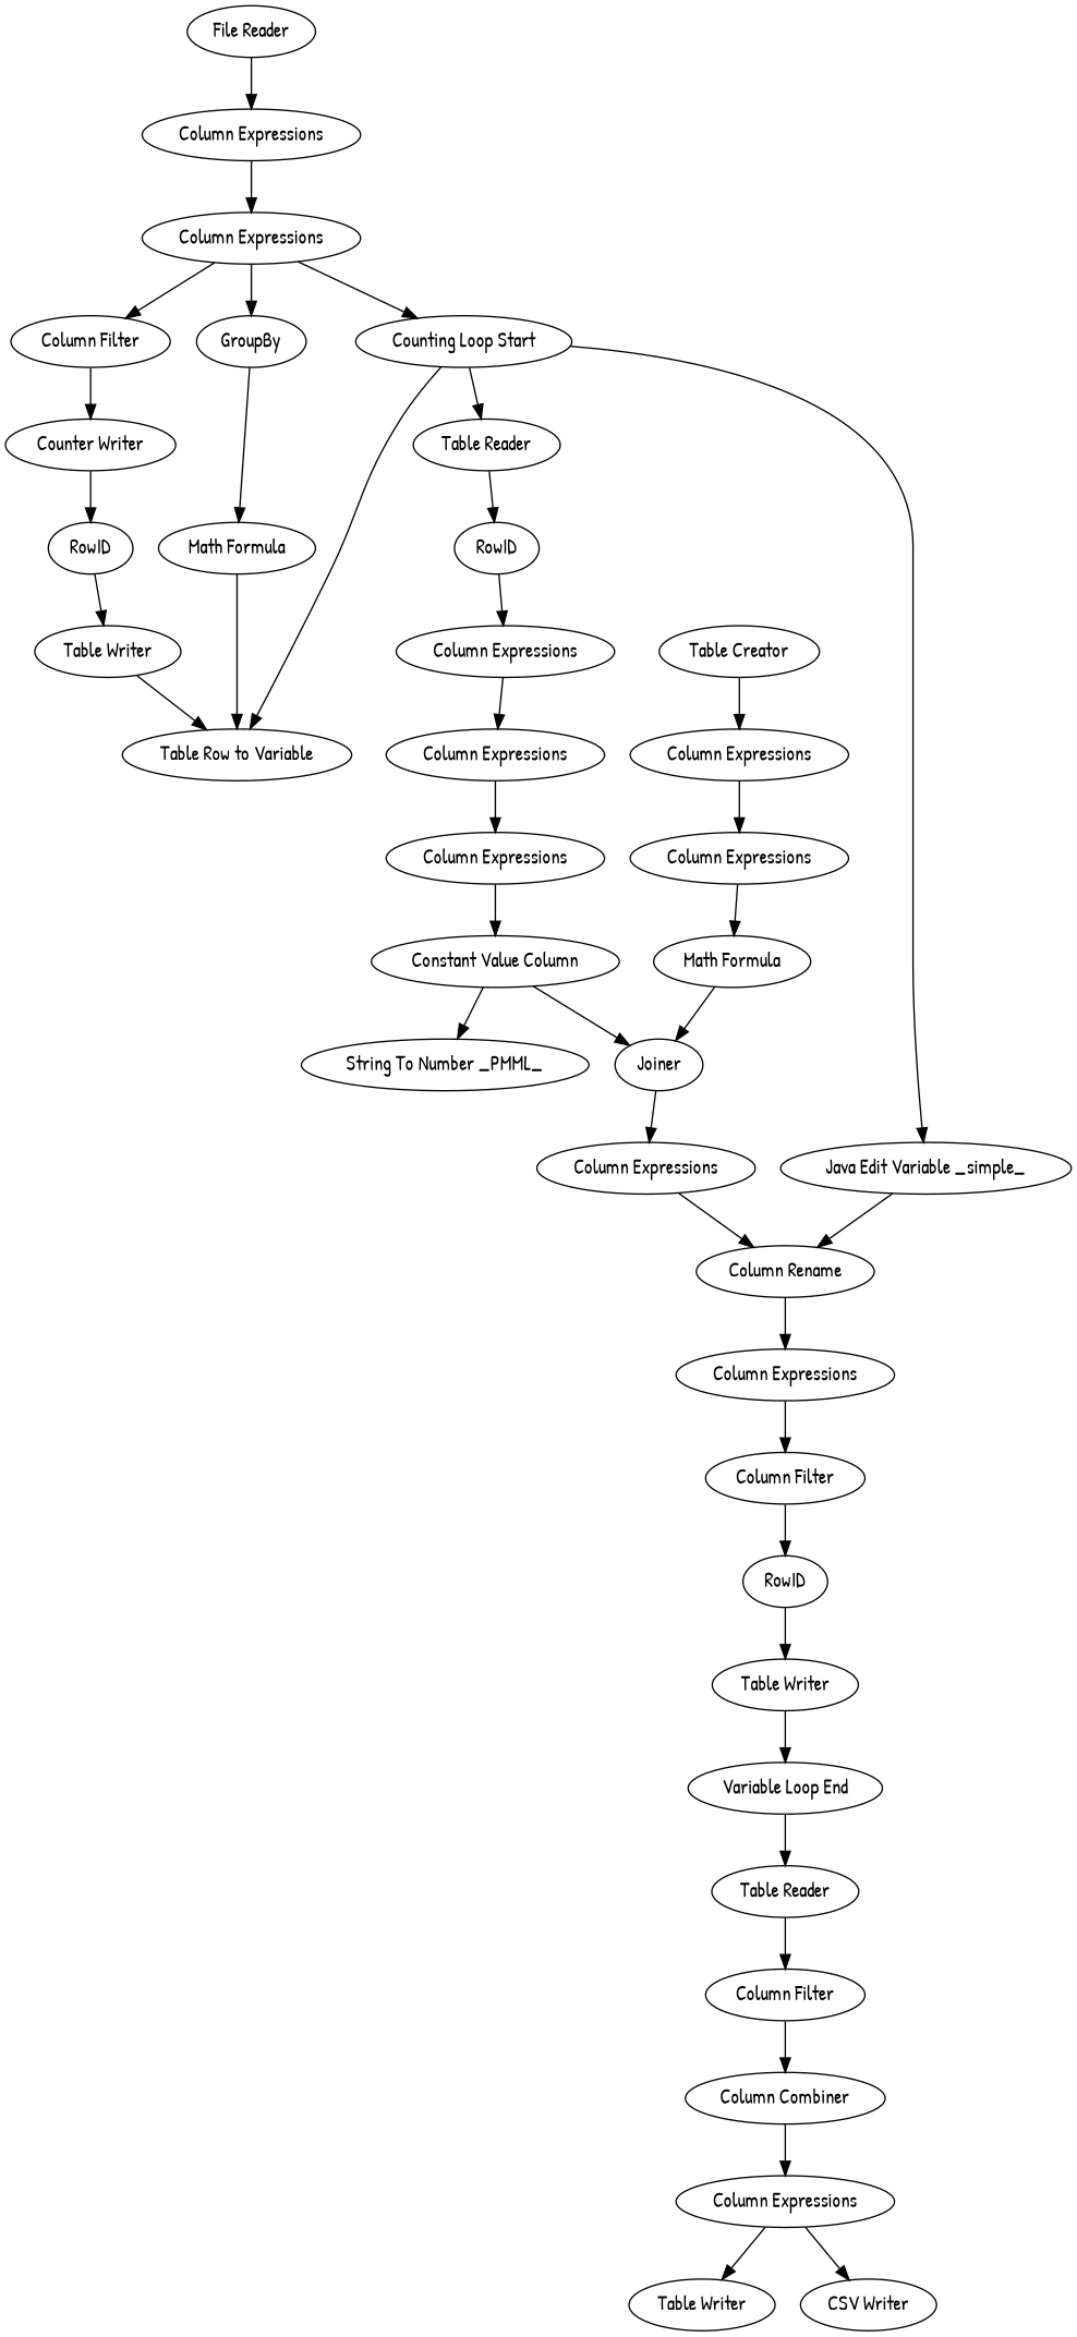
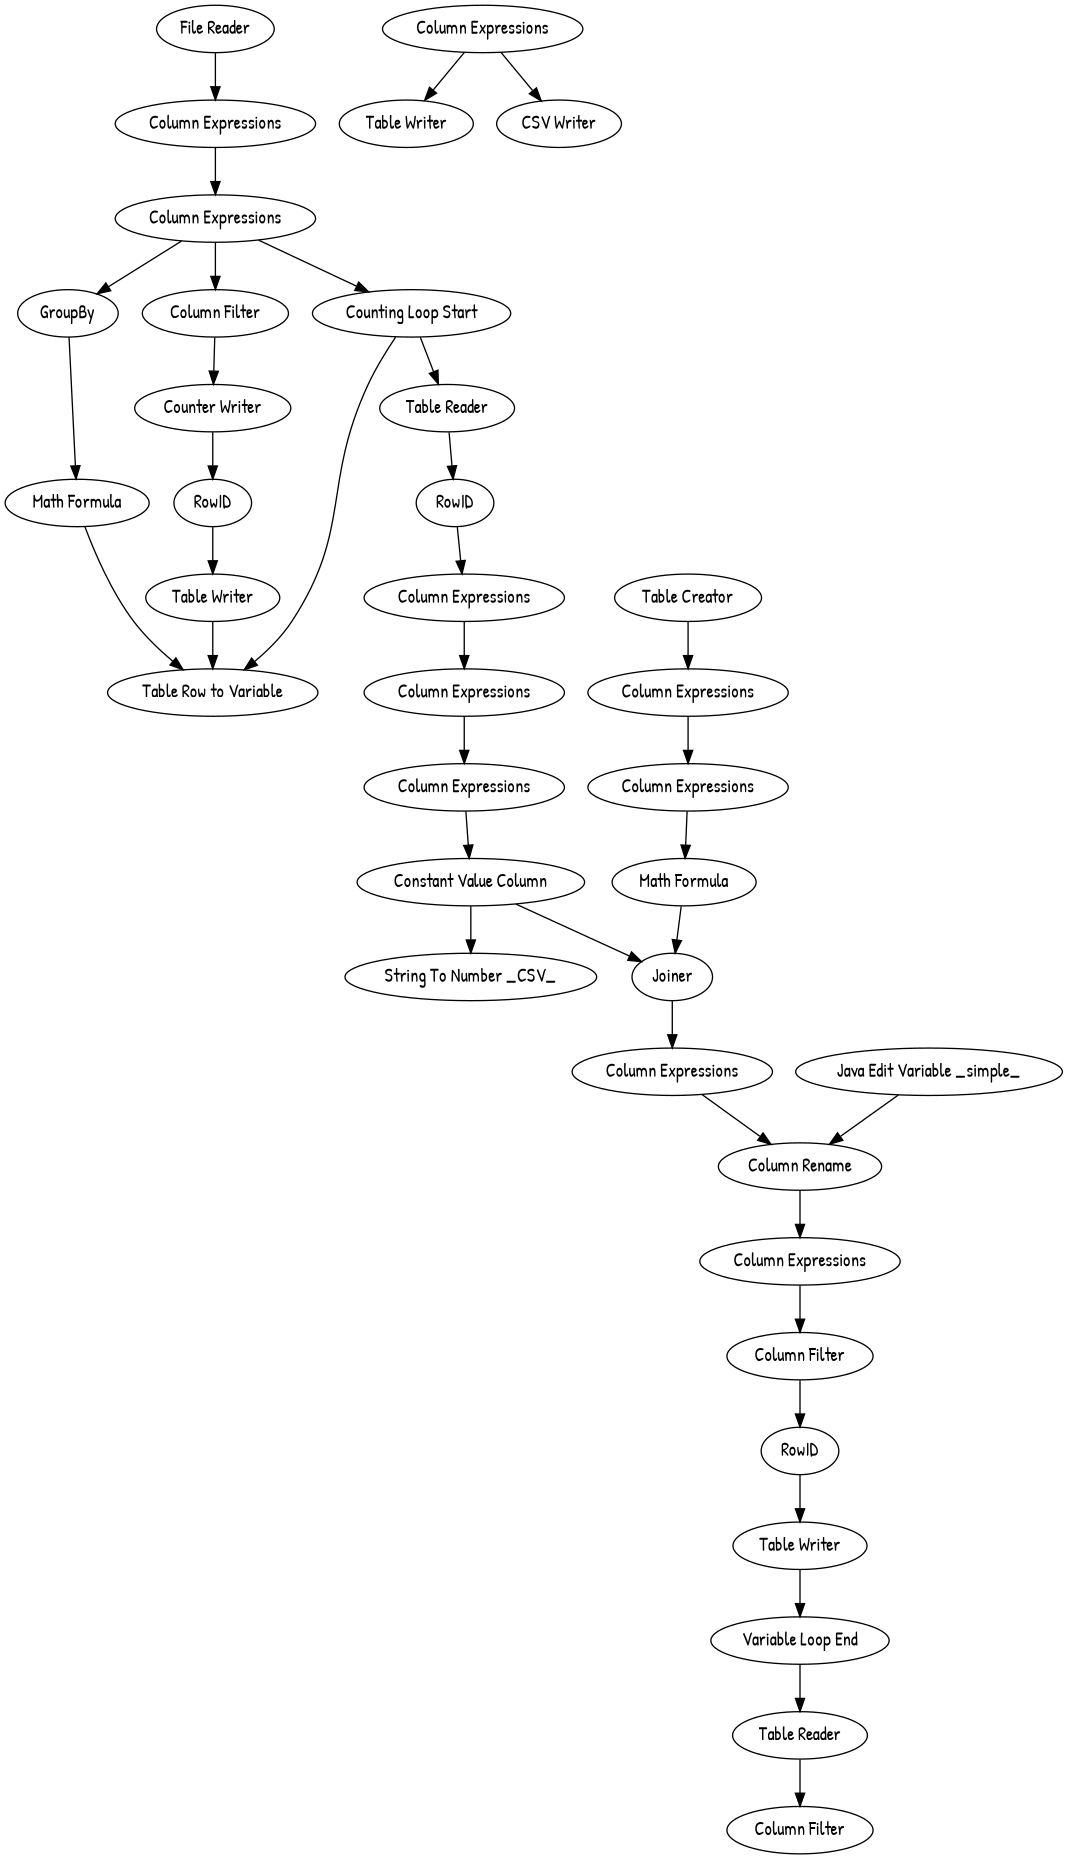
  digraph {
    fontname="Patrick Hand"
    rankdir=TB
    node [fontname="Patrick Hand"]
    edge [fontname="Patrick Hand"]
    n1 [label="File Reader"]
    n2 [label="Column Expressions"]
    n3 [label="Column Expressions"]
    n4 [label=GroupBy]
    n5 [label="Counting Loop Start"]
    n6 [label="Column Filter"]
    n7 [label="Math Formula"]
    n8 [label="Table Row to Variable"]
    n9 [label="Table Reader"]
    n10 [label="Java Edit Variable _simple_"]
    n11 [label="Counter Writer"]
    n12 [label="Table Creator"]
    n13 [label="Column Expressions"]
    n14 [label="Column Expressions"]
-   n15 [label="Column Combiner"]
    n16 [label="Column Expressions"]
    n17 [label="Table Writer"]
    n18 [label="CSV Writer"]
    n19 [label=RowID]
    n20 [label="Column Rename"]
    n21 [label="Table Writer"]
    n22 [label=RowID]
    n23 [label="Column Expressions"]
    n24 [label="Column Expressions"]
    n25 [label="Column Expressions"]
    n26 [label="Math Formula"]
    n27 [label=Joiner]
    n28 [label="Constant Value Column"]
-   n29 [label="String To Number _PMML_"]
+   n29 [label="String To Number _CSV_"]
    n30 [label="Column Expressions"]
    n31 [label="Column Expressions"]
    n32 [label="Column Filter"]
    n33 [label=RowID]
    n34 [label="Table Writer"]
    n35 [label="Variable Loop End"]
    n36 [label="Table Reader"]
    n37 [label="Column Filter"]
    n1 -> n2
    n2 -> n3
    n3 -> n4
    n3 -> n5
    n3 -> n6
    n4 -> n7
    n5 -> n8
    n5 -> n9
-   n5 -> n10
    n6 -> n11
    n7 -> n8
    n9 -> n19
    n10 -> n20
    n11 -> n22
    n12 -> n13
    n13 -> n14
    n14 -> n26
-   n15 -> n16
    n16 -> n17
    n16 -> n18
    n19 -> n23
    n20 -> n31
    n21 -> n8
    n22 -> n21
    n23 -> n24
    n24 -> n25
    n25 -> n28
    n26 -> n27
    n27 -> n30
    n28 -> n27
    n28 -> n29
    n30 -> n20
    n31 -> n32
    n32 -> n33
    n33 -> n34
    n34 -> n35
    n35 -> n36
    n36 -> n37
-   n37 -> n15
  }
